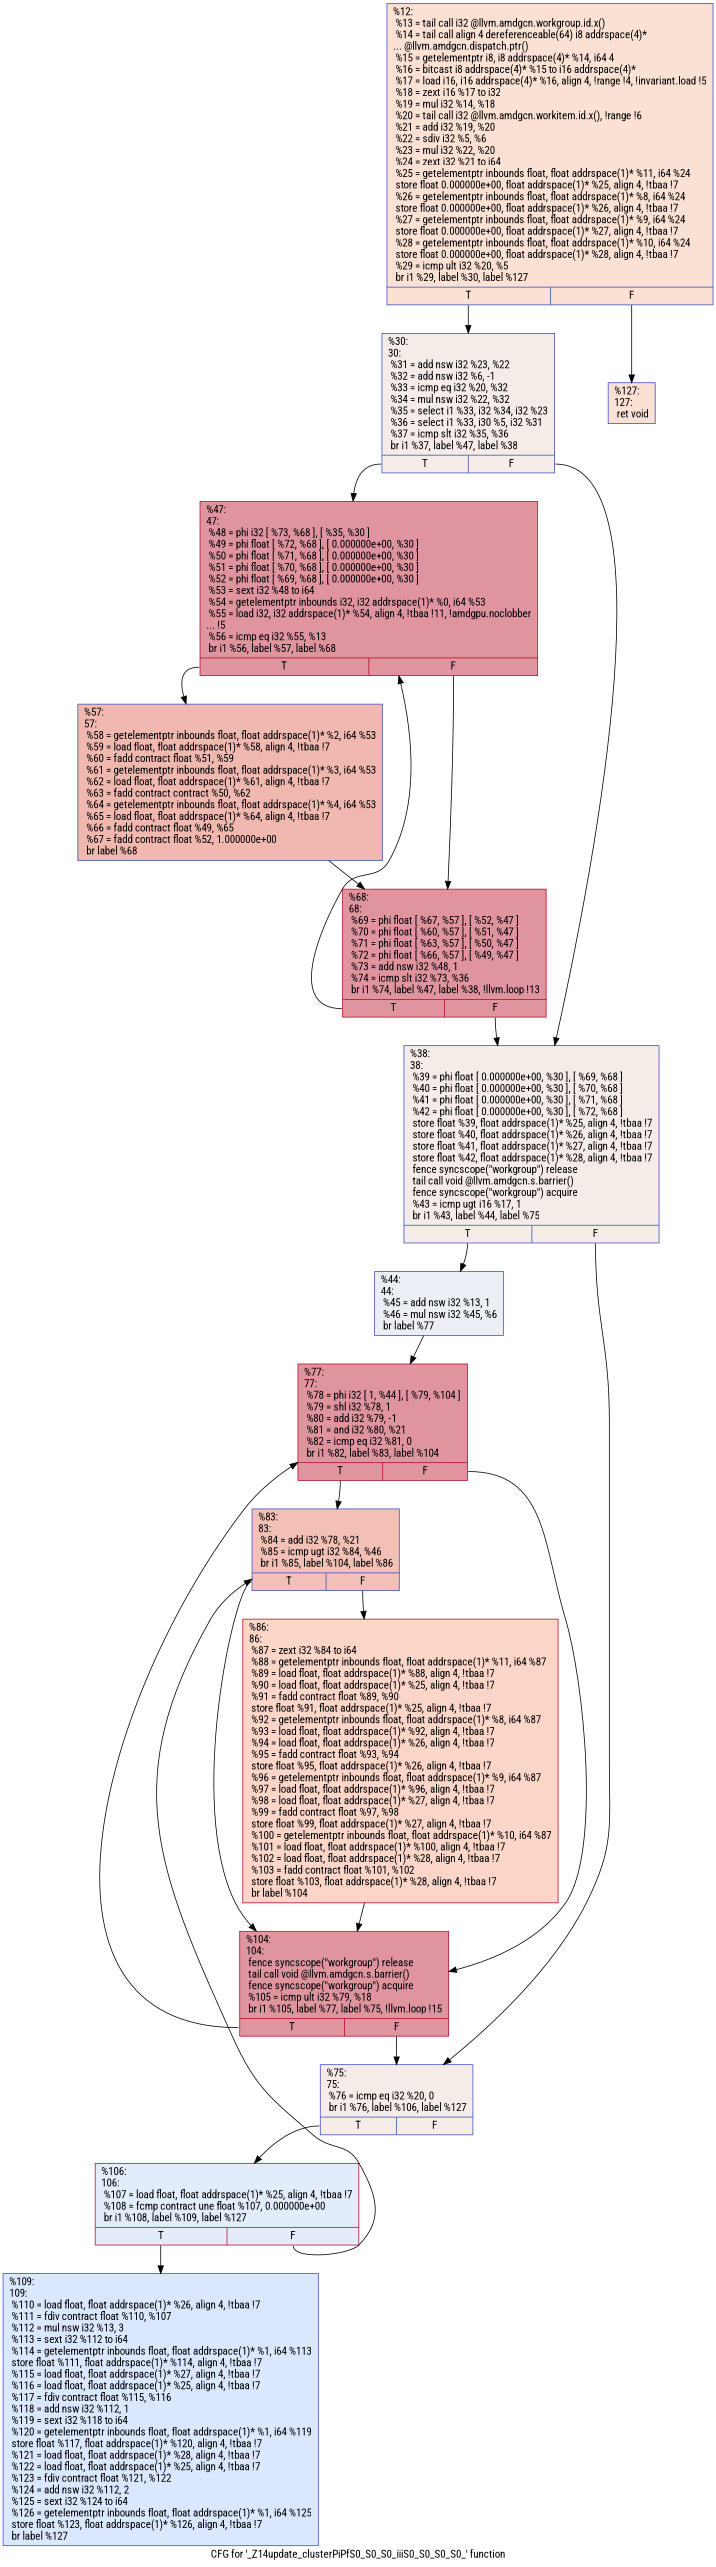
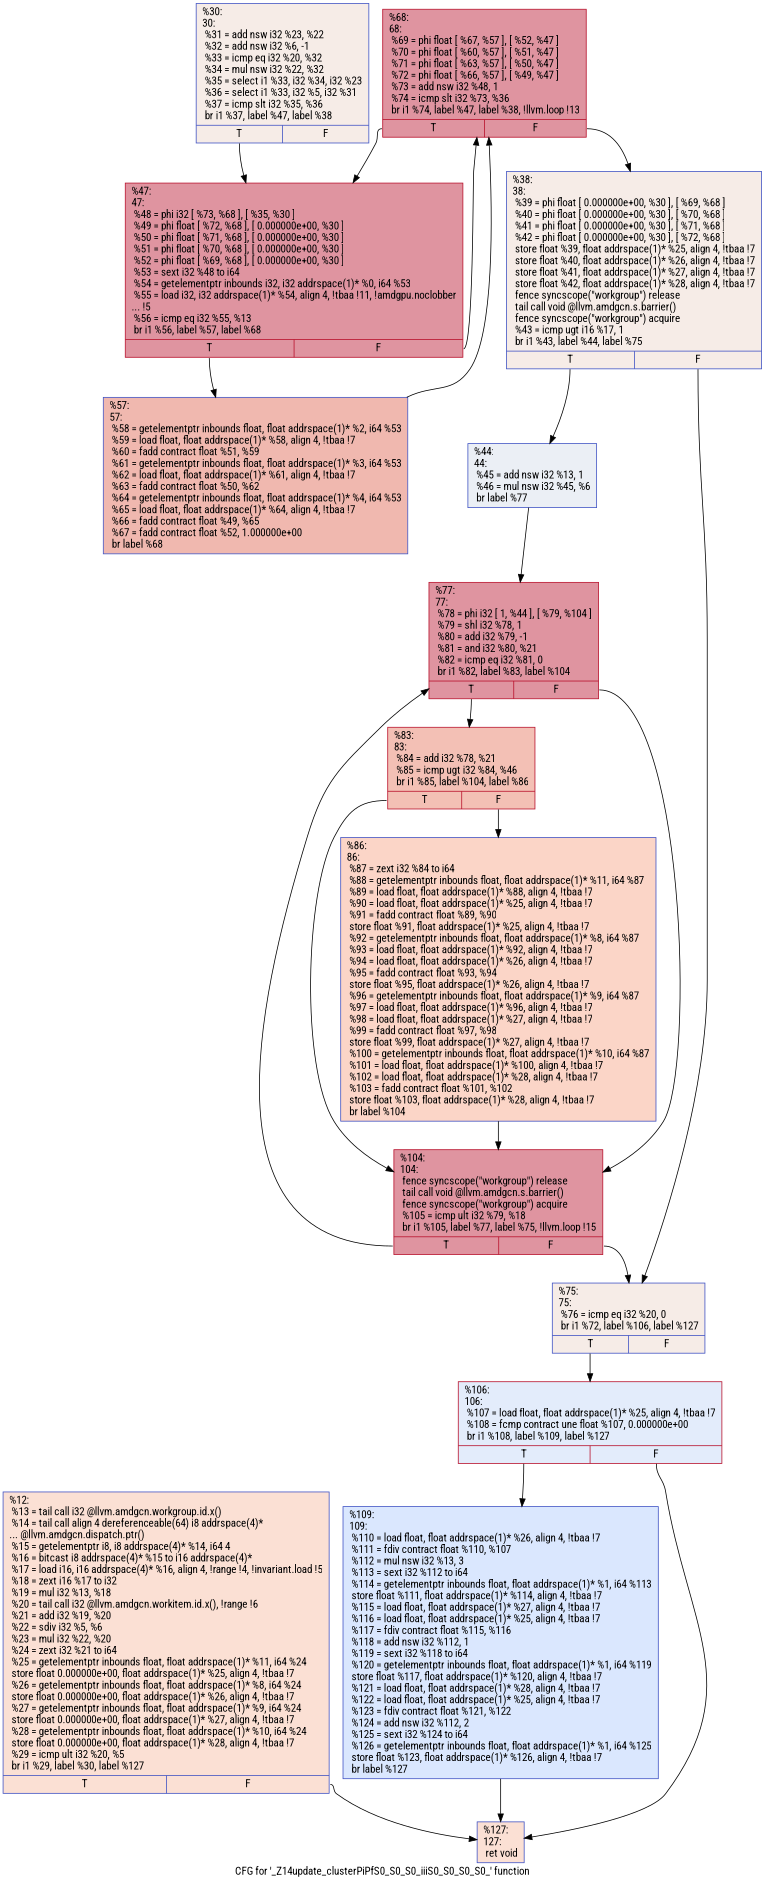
  digraph {
    fontname="Roboto Condensed"
    label="CFG for '_Z14update_clusterPiPfS0_S0_S0_iiiS0_S0_S0_S0_' function"
    node [color="#3d50c3ff" fillcolor="#b70d2870" fontname="Roboto Condensed" shape=record style=filled]
    edge [fontname="Roboto Condensed" tailport=s0]
-   n1 [fillcolor="#f7b99e70" label="{%12:\l  %13 = tail call i32 @llvm.amdgcn.workgroup.id.x()\l  %14 = tail call align 4 dereferenceable(64) i8 addrspace(4)*\l... @llvm.amdgcn.dispatch.ptr()\l  %15 = getelementptr i8, i8 addrspace(4)* %14, i64 4\l  %16 = bitcast i8 addrspace(4)* %15 to i16 addrspace(4)*\l  %17 = load i16, i16 addrspace(4)* %16, align 4, !range !4, !invariant.load !5\l  %18 = zext i16 %17 to i32\l  %19 = mul i32 %14, %18\l  %20 = tail call i32 @llvm.amdgcn.workitem.id.x(), !range !6\l  %21 = add i32 %19, %20\l  %22 = sdiv i32 %5, %6\l  %23 = mul i32 %22, %20\l  %24 = zext i32 %21 to i64\l  %25 = getelementptr inbounds float, float addrspace(1)* %11, i64 %24\l  store float 0.000000e+00, float addrspace(1)* %25, align 4, !tbaa !7\l  %26 = getelementptr inbounds float, float addrspace(1)* %8, i64 %24\l  store float 0.000000e+00, float addrspace(1)* %26, align 4, !tbaa !7\l  %27 = getelementptr inbounds float, float addrspace(1)* %9, i64 %24\l  store float 0.000000e+00, float addrspace(1)* %27, align 4, !tbaa !7\l  %28 = getelementptr inbounds float, float addrspace(1)* %10, i64 %24\l  store float 0.000000e+00, float addrspace(1)* %28, align 4, !tbaa !7\l  %29 = icmp ult i32 %20, %5\l  br i1 %29, label %30, label %127\l|{<s0>T|<s1>F}}"]
-   n2 [fillcolor="#ead5c970" label="{%30:\l30:                                               \l  %31 = add nsw i32 %23, %22\l  %32 = add nsw i32 %6, -1\l  %33 = icmp eq i32 %20, %32\l  %34 = mul nsw i32 %22, %32\l  %35 = select i1 %33, i32 %34, i32 %23\l  %36 = select i1 %33, i30 %5, i32 %31\l  %37 = icmp slt i32 %35, %36\l  br i1 %37, label %47, label %38\l|{<s0>T|<s1>F}}"]
+   n1 [fillcolor="#f7b99e70" label="{%12:\l  %13 = tail call i32 @llvm.amdgcn.workgroup.id.x()\l  %14 = tail call align 4 dereferenceable(64) i8 addrspace(4)*\l... @llvm.amdgcn.dispatch.ptr()\l  %15 = getelementptr i8, i8 addrspace(4)* %14, i64 4\l  %16 = bitcast i8 addrspace(4)* %15 to i16 addrspace(4)*\l  %17 = load i16, i16 addrspace(4)* %16, align 4, !range !4, !invariant.load !5\l  %18 = zext i16 %17 to i32\l  %19 = mul i32 %13, %18\l  %20 = tail call i32 @llvm.amdgcn.workitem.id.x(), !range !6\l  %21 = add i32 %19, %20\l  %22 = sdiv i32 %5, %6\l  %23 = mul i32 %22, %20\l  %24 = zext i32 %21 to i64\l  %25 = getelementptr inbounds float, float addrspace(1)* %11, i64 %24\l  store float 0.000000e+00, float addrspace(1)* %25, align 4, !tbaa !7\l  %26 = getelementptr inbounds float, float addrspace(1)* %8, i64 %24\l  store float 0.000000e+00, float addrspace(1)* %26, align 4, !tbaa !7\l  %27 = getelementptr inbounds float, float addrspace(1)* %9, i64 %24\l  store float 0.000000e+00, float addrspace(1)* %27, align 4, !tbaa !7\l  %28 = getelementptr inbounds float, float addrspace(1)* %10, i64 %24\l  store float 0.000000e+00, float addrspace(1)* %28, align 4, !tbaa !7\l  %29 = icmp ult i32 %20, %5\l  br i1 %29, label %30, label %127\l|{<s0>T|<s1>F}}"]
+   n2 [fillcolor="#ead5c970" label="{%30:\l30:                                               \l  %31 = add nsw i32 %23, %22\l  %32 = add nsw i32 %6, -1\l  %33 = icmp eq i32 %20, %32\l  %34 = mul nsw i32 %22, %32\l  %35 = select i1 %33, i32 %34, i32 %23\l  %36 = select i1 %33, i32 %5, i32 %31\l  %37 = icmp slt i32 %35, %36\l  br i1 %37, label %47, label %38\l|{<s0>T|<s1>F}}"]
    n3 [fillcolor="#f7b99e70" label="{%127:\l127:                                              \l  ret void\l}"]
    n4 [color="#b70d28ff" label="{%47:\l47:                                               \l  %48 = phi i32 [ %73, %68 ], [ %35, %30 ]\l  %49 = phi float [ %72, %68 ], [ 0.000000e+00, %30 ]\l  %50 = phi float [ %71, %68 ], [ 0.000000e+00, %30 ]\l  %51 = phi float [ %70, %68 ], [ 0.000000e+00, %30 ]\l  %52 = phi float [ %69, %68 ], [ 0.000000e+00, %30 ]\l  %53 = sext i32 %48 to i64\l  %54 = getelementptr inbounds i32, i32 addrspace(1)* %0, i64 %53\l  %55 = load i32, i32 addrspace(1)* %54, align 4, !tbaa !11, !amdgpu.noclobber\l... !5\l  %56 = icmp eq i32 %55, %13\l  br i1 %56, label %57, label %68\l|{<s0>T|<s1>F}}"]
    n5 [fillcolor="#ead5c970" label="{%38:\l38:                                               \l  %39 = phi float [ 0.000000e+00, %30 ], [ %69, %68 ]\l  %40 = phi float [ 0.000000e+00, %30 ], [ %70, %68 ]\l  %41 = phi float [ 0.000000e+00, %30 ], [ %71, %68 ]\l  %42 = phi float [ 0.000000e+00, %30 ], [ %72, %68 ]\l  store float %39, float addrspace(1)* %25, align 4, !tbaa !7\l  store float %40, float addrspace(1)* %26, align 4, !tbaa !7\l  store float %41, float addrspace(1)* %27, align 4, !tbaa !7\l  store float %42, float addrspace(1)* %28, align 4, !tbaa !7\l  fence syncscope(\"workgroup\") release\l  tail call void @llvm.amdgcn.s.barrier()\l  fence syncscope(\"workgroup\") acquire\l  %43 = icmp ugt i16 %17, 1\l  br i1 %43, label %44, label %75\l|{<s0>T|<s1>F}}"]
-   n6 [fillcolor="#dc5d4a70" label="{%57:\l57:                                               \l  %58 = getelementptr inbounds float, float addrspace(1)* %2, i64 %53\l  %59 = load float, float addrspace(1)* %58, align 4, !tbaa !7\l  %60 = fadd contract float %51, %59\l  %61 = getelementptr inbounds float, float addrspace(1)* %3, i64 %53\l  %62 = load float, float addrspace(1)* %61, align 4, !tbaa !7\l  %63 = fadd contract contract %50, %62\l  %64 = getelementptr inbounds float, float addrspace(1)* %4, i64 %53\l  %65 = load float, float addrspace(1)* %64, align 4, !tbaa !7\l  %66 = fadd contract float %49, %65\l  %67 = fadd contract float %52, 1.000000e+00\l  br label %68\l}"]
+   n6 [fillcolor="#dc5d4a70" label="{%57:\l57:                                               \l  %58 = getelementptr inbounds float, float addrspace(1)* %2, i64 %53\l  %59 = load float, float addrspace(1)* %58, align 4, !tbaa !7\l  %60 = fadd contract float %51, %59\l  %61 = getelementptr inbounds float, float addrspace(1)* %3, i64 %53\l  %62 = load float, float addrspace(1)* %61, align 4, !tbaa !7\l  %63 = fadd contract float %50, %62\l  %64 = getelementptr inbounds float, float addrspace(1)* %4, i64 %53\l  %65 = load float, float addrspace(1)* %64, align 4, !tbaa !7\l  %66 = fadd contract float %49, %65\l  %67 = fadd contract float %52, 1.000000e+00\l  br label %68\l}"]
    n7 [color="#b70d28ff" label="{%68:\l68:                                               \l  %69 = phi float [ %67, %57 ], [ %52, %47 ]\l  %70 = phi float [ %60, %57 ], [ %51, %47 ]\l  %71 = phi float [ %63, %57 ], [ %50, %47 ]\l  %72 = phi float [ %66, %57 ], [ %49, %47 ]\l  %73 = add nsw i32 %48, 1\l  %74 = icmp slt i32 %73, %36\l  br i1 %74, label %47, label %38, !llvm.loop !13\l|{<s0>T|<s1>F}}"]
    n8 [fillcolor="#d1dae970" label="{%44:\l44:                                               \l  %45 = add nsw i32 %13, 1\l  %46 = mul nsw i32 %45, %6\l  br label %77\l}"]
-   n9 [fillcolor="#ead5c970" label="{%75:\l75:                                               \l  %76 = icmp eq i32 %20, 0\l  br i1 %76, label %106, label %127\l|{<s0>T|<s1>F}}"]
+   n9 [fillcolor="#ead5c970" label="{%75:\l75:                                               \l  %76 = icmp eq i32 %20, 0\l  br i1 %72, label %106, label %127\l|{<s0>T|<s1>F}}"]
    n10 [color="#b70d28ff" label="{%77:\l77:                                               \l  %78 = phi i32 [ 1, %44 ], [ %79, %104 ]\l  %79 = shl i32 %78, 1\l  %80 = add i32 %79, -1\l  %81 = and i32 %80, %21\l  %82 = icmp eq i32 %81, 0\l  br i1 %82, label %83, label %104\l|{<s0>T|<s1>F}}"]
    n11 [color="#b70d28ff" fillcolor="#bfd3f670" label="{%106:\l106:                                              \l  %107 = load float, float addrspace(1)* %25, align 4, !tbaa !7\l  %108 = fcmp contract une float %107, 0.000000e+00\l  br i1 %108, label %109, label %127\l|{<s0>T|<s1>F}}"]
-   n12 [fillcolor="#e5705870" label="{%83:\l83:                                               \l  %84 = add i32 %78, %21\l  %85 = icmp ugt i32 %84, %46\l  br i1 %85, label %104, label %86\l|{<s0>T|<s1>F}}"]
+   n12 [color="#b70d28ff" fillcolor="#e5705870" label="{%83:\l83:                                               \l  %84 = add i32 %78, %21\l  %85 = icmp ugt i32 %84, %46\l  br i1 %85, label %104, label %86\l|{<s0>T|<s1>F}}"]
    n13 [color="#b70d28ff" label="{%104:\l104:                                              \l  fence syncscope(\"workgroup\") release\l  tail call void @llvm.amdgcn.s.barrier()\l  fence syncscope(\"workgroup\") acquire\l  %105 = icmp ult i32 %79, %18\l  br i1 %105, label %77, label %75, !llvm.loop !15\l|{<s0>T|<s1>F}}"]
    n14 [fillcolor="#abc8fd70" label="{%109:\l109:                                              \l  %110 = load float, float addrspace(1)* %26, align 4, !tbaa !7\l  %111 = fdiv contract float %110, %107\l  %112 = mul nsw i32 %13, 3\l  %113 = sext i32 %112 to i64\l  %114 = getelementptr inbounds float, float addrspace(1)* %1, i64 %113\l  store float %111, float addrspace(1)* %114, align 4, !tbaa !7\l  %115 = load float, float addrspace(1)* %27, align 4, !tbaa !7\l  %116 = load float, float addrspace(1)* %25, align 4, !tbaa !7\l  %117 = fdiv contract float %115, %116\l  %118 = add nsw i32 %112, 1\l  %119 = sext i32 %118 to i64\l  %120 = getelementptr inbounds float, float addrspace(1)* %1, i64 %119\l  store float %117, float addrspace(1)* %120, align 4, !tbaa !7\l  %121 = load float, float addrspace(1)* %28, align 4, !tbaa !7\l  %122 = load float, float addrspace(1)* %25, align 4, !tbaa !7\l  %123 = fdiv contract float %121, %122\l  %124 = add nsw i32 %112, 2\l  %125 = sext i32 %124 to i64\l  %126 = getelementptr inbounds float, float addrspace(1)* %1, i64 %125\l  store float %123, float addrspace(1)* %126, align 4, !tbaa !7\l  br label %127\l}"]
-   n15 [color="#b70d28ff" fillcolor="#f5a08170" label="{%86:\l86:                                               \l  %87 = zext i32 %84 to i64\l  %88 = getelementptr inbounds float, float addrspace(1)* %11, i64 %87\l  %89 = load float, float addrspace(1)* %88, align 4, !tbaa !7\l  %90 = load float, float addrspace(1)* %25, align 4, !tbaa !7\l  %91 = fadd contract float %89, %90\l  store float %91, float addrspace(1)* %25, align 4, !tbaa !7\l  %92 = getelementptr inbounds float, float addrspace(1)* %8, i64 %87\l  %93 = load float, float addrspace(1)* %92, align 4, !tbaa !7\l  %94 = load float, float addrspace(1)* %26, align 4, !tbaa !7\l  %95 = fadd contract float %93, %94\l  store float %95, float addrspace(1)* %26, align 4, !tbaa !7\l  %96 = getelementptr inbounds float, float addrspace(1)* %9, i64 %87\l  %97 = load float, float addrspace(1)* %96, align 4, !tbaa !7\l  %98 = load float, float addrspace(1)* %27, align 4, !tbaa !7\l  %99 = fadd contract float %97, %98\l  store float %99, float addrspace(1)* %27, align 4, !tbaa !7\l  %100 = getelementptr inbounds float, float addrspace(1)* %10, i64 %87\l  %101 = load float, float addrspace(1)* %100, align 4, !tbaa !7\l  %102 = load float, float addrspace(1)* %28, align 4, !tbaa !7\l  %103 = fadd contract float %101, %102\l  store float %103, float addrspace(1)* %28, align 4, !tbaa !7\l  br label %104\l}"]
-   n1 -> n2
+   n15 [fillcolor="#f5a08170" label="{%86:\l86:                                               \l  %87 = zext i32 %84 to i64\l  %88 = getelementptr inbounds float, float addrspace(1)* %11, i64 %87\l  %89 = load float, float addrspace(1)* %88, align 4, !tbaa !7\l  %90 = load float, float addrspace(1)* %25, align 4, !tbaa !7\l  %91 = fadd contract float %89, %90\l  store float %91, float addrspace(1)* %25, align 4, !tbaa !7\l  %92 = getelementptr inbounds float, float addrspace(1)* %8, i64 %87\l  %93 = load float, float addrspace(1)* %92, align 4, !tbaa !7\l  %94 = load float, float addrspace(1)* %26, align 4, !tbaa !7\l  %95 = fadd contract float %93, %94\l  store float %95, float addrspace(1)* %26, align 4, !tbaa !7\l  %96 = getelementptr inbounds float, float addrspace(1)* %9, i64 %87\l  %97 = load float, float addrspace(1)* %96, align 4, !tbaa !7\l  %98 = load float, float addrspace(1)* %27, align 4, !tbaa !7\l  %99 = fadd contract float %97, %98\l  store float %99, float addrspace(1)* %27, align 4, !tbaa !7\l  %100 = getelementptr inbounds float, float addrspace(1)* %10, i64 %87\l  %101 = load float, float addrspace(1)* %100, align 4, !tbaa !7\l  %102 = load float, float addrspace(1)* %28, align 4, !tbaa !7\l  %103 = fadd contract float %101, %102\l  store float %103, float addrspace(1)* %28, align 4, !tbaa !7\l  br label %104\l}"]
    n1 -> n3 [tailport=s1]
    n2 -> n4
-   n2 -> n5 [tailport=s1]
    n4 -> n6
    n4 -> n7 [tailport=s1]
    n5 -> n8
    n5 -> n9 [tailport=s1]
    n6 -> n7
    n7 -> n4
    n7 -> n5 [tailport=s1]
    n8 -> n10
    n9 -> n11
    n10 -> n12
    n10 -> n13 [tailport=s1]
-   n11 -> n12 [tailport=s1]
+   n11 -> n3 [tailport=s1]
    n11 -> n14
    n12 -> n13
    n12 -> n15 [tailport=s1]
    n13 -> n9 [tailport=s1]
    n13 -> n10
+   n14 -> n3
    n15 -> n13
  }
